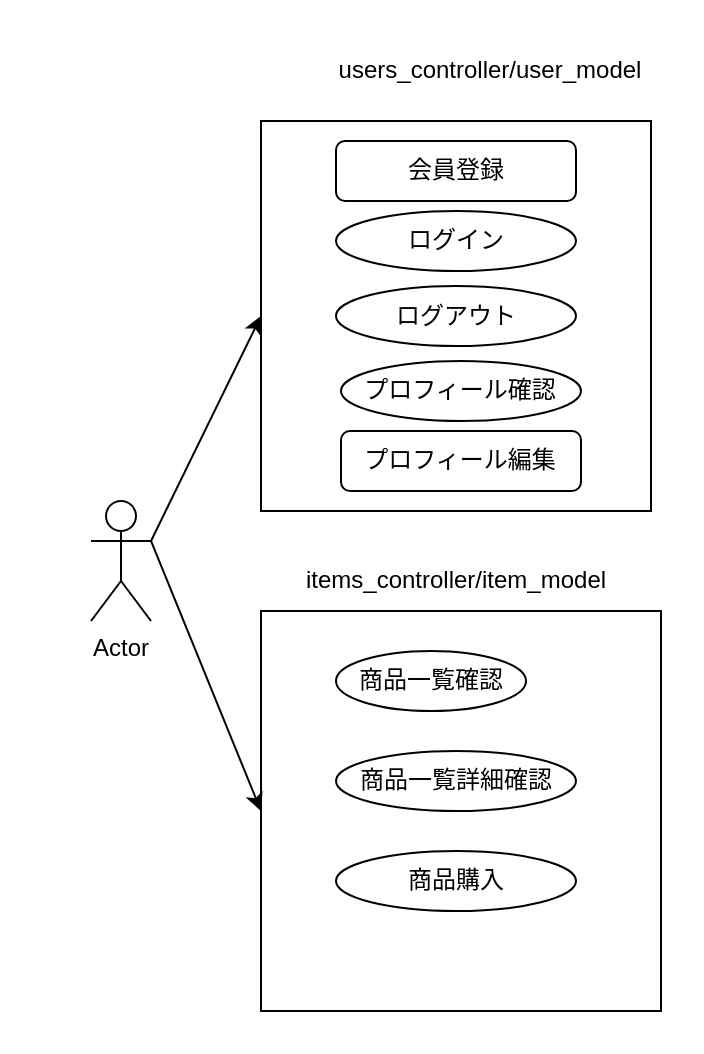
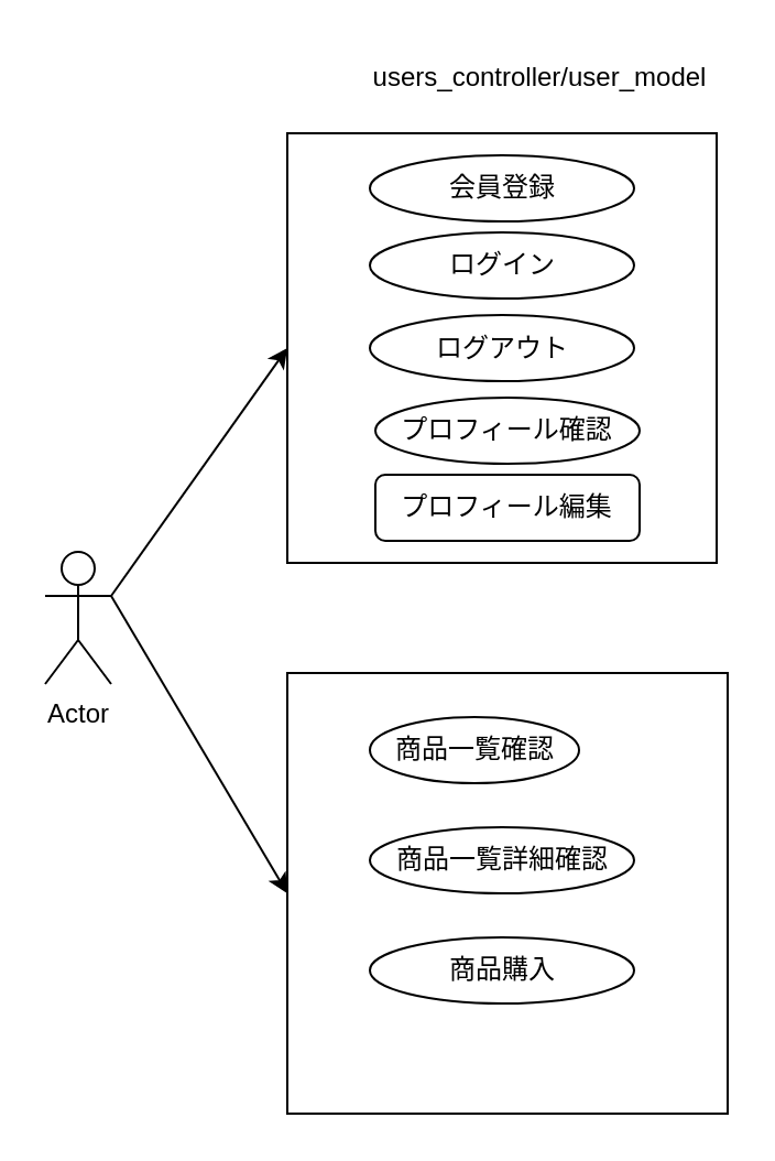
  <mxCell id="0" />
  <mxCell id="1" parent="0" />
  <mxCell id="2" value="" style="whiteSpace=wrap;html=1;aspect=fixed;" parent="1" vertex="1"><mxGeometry x="130" y="305" width="200" height="200" as="geometry" /></mxCell>
  <mxCell id="3" style="edgeStyle=none;html=1;exitX=1;exitY=0.333;exitDx=0;exitDy=0;exitPerimeter=0;entryX=0;entryY=0.5;entryDx=0;entryDy=0;" parent="1" source="5" target="6" edge="1"><mxGeometry relative="1" as="geometry" /></mxCell>
  <mxCell id="4" style="edgeStyle=none;html=1;exitX=1;exitY=0.333;exitDx=0;exitDy=0;exitPerimeter=0;entryX=0;entryY=0.5;entryDx=0;entryDy=0;" parent="1" source="5" target="2" edge="1"><mxGeometry relative="1" as="geometry" /></mxCell>
- <mxCell id="5" value="Actor" style="shape=umlActor;verticalLabelPosition=bottom;verticalAlign=top;html=1;outlineConnect=0;" parent="1" vertex="1"><mxGeometry x="45" y="250" width="30" height="60" as="geometry" /></mxCell>
+ <mxCell id="5" value="Actor" style="shape=umlActor;verticalLabelPosition=bottom;verticalAlign=top;html=1;outlineConnect=0;" parent="1" vertex="1"><mxGeometry x="20" y="250" width="30" height="60" as="geometry" /></mxCell>
  <mxCell id="6" value="" style="whiteSpace=wrap;html=1;aspect=fixed;" parent="1" vertex="1"><mxGeometry x="130" y="60" width="195" height="195" as="geometry" /></mxCell>
- <mxCell id="7" value="会員登録" style="whiteSpace=wrap;html=1;rounded=1;" parent="1" vertex="1"><mxGeometry x="167.5" y="70" width="120" height="30" as="geometry" /></mxCell>
+ <mxCell id="7" value="会員登録" style="ellipse;whiteSpace=wrap;html=1;" parent="1" vertex="1"><mxGeometry x="167.5" y="70" width="120" height="30" as="geometry" /></mxCell>
  <mxCell id="8" value="ログイン" style="ellipse;whiteSpace=wrap;html=1;" parent="1" vertex="1"><mxGeometry x="167.5" y="105" width="120" height="30" as="geometry" /></mxCell>
  <mxCell id="9" value="ログアウト&lt;span style=&quot;font-family: monospace; font-size: 0px; text-align: start; text-wrap-mode: nowrap;&quot;&gt;%3CmxGraphModel%3E%3Croot%3E%3CmxCell%20id%3D%220%22%2F%3E%3CmxCell%20id%3D%221%22%20parent%3D%220%22%2F%3E%3CmxCell%20id%3D%222%22%20value%3D%22%E3%83%AD%E3%82%B0%E3%82%A4%E3%83%B3%22%20style%3D%22ellipse%3BwhiteSpace%3Dwrap%3Bhtml%3D1%3B%22%20vertex%3D%221%22%20parent%3D%221%22%3E%3CmxGeometry%20x%3D%22300%22%20y%3D%2280%22%20width%3D%22120%22%20height%3D%2230%22%20as%3D%22geometry%22%2F%3E%3C%2FmxCell%3E%3C%2Froot%3E%3C%2FmxGraphModel%3E&lt;/span&gt;" style="ellipse;whiteSpace=wrap;html=1;" parent="1" vertex="1"><mxGeometry x="167.5" y="142.5" width="120" height="30" as="geometry" /></mxCell>
  <mxCell id="10" value="商品一覧確認" style="ellipse;whiteSpace=wrap;html=1;" parent="1" vertex="1"><mxGeometry x="167.5" y="325" width="95" height="30" as="geometry" /></mxCell>
  <mxCell id="11" value="商品一覧詳細確認" style="ellipse;whiteSpace=wrap;html=1;" parent="1" vertex="1"><mxGeometry x="167.5" y="375" width="120" height="30" as="geometry" /></mxCell>
  <mxCell id="12" value="商品購入" style="ellipse;whiteSpace=wrap;html=1;" parent="1" vertex="1"><mxGeometry x="167.5" y="425" width="120" height="30" as="geometry" /></mxCell>
  <mxCell id="13" value="プロフィール確認" style="ellipse;whiteSpace=wrap;html=1;" parent="1" vertex="1"><mxGeometry x="170" y="180" width="120" height="30" as="geometry" /></mxCell>
  <mxCell id="14" value="プロフィール編集" style="whiteSpace=wrap;html=1;rounded=1;" parent="1" vertex="1"><mxGeometry x="170" y="215" width="120" height="30" as="geometry" /></mxCell>
  <mxCell id="15" value="users_controller/user_model" style="text;html=1;align=center;verticalAlign=middle;whiteSpace=wrap;rounded=0;" parent="1" vertex="1"><mxGeometry x="175" y="20" width="140" height="30" as="geometry" /></mxCell>
- <mxCell id="16" value="items_controller/item_model" style="text;html=1;align=center;verticalAlign=middle;whiteSpace=wrap;rounded=0;" parent="1" vertex="1"><mxGeometry x="162.5" y="275" width="130" height="30" as="geometry" /></mxCell>
